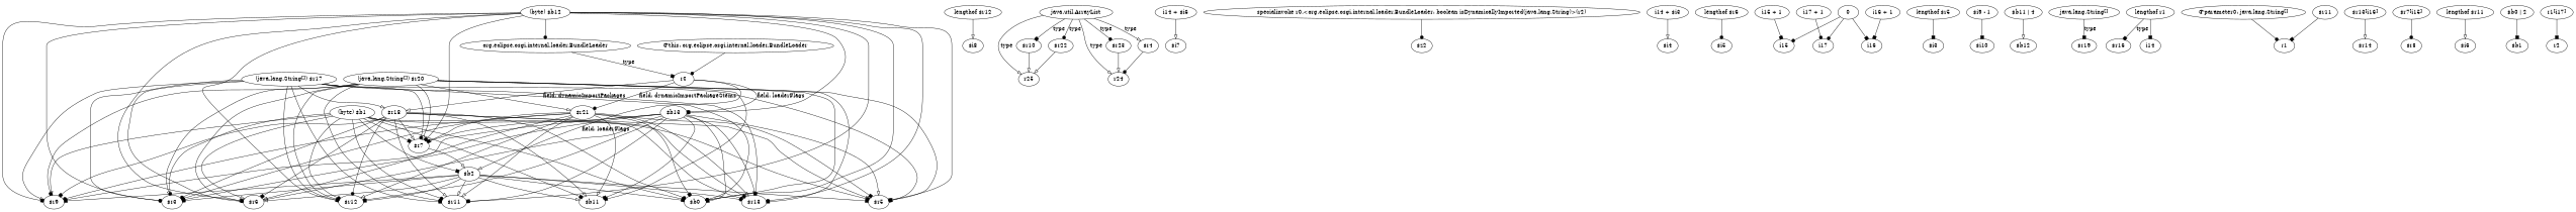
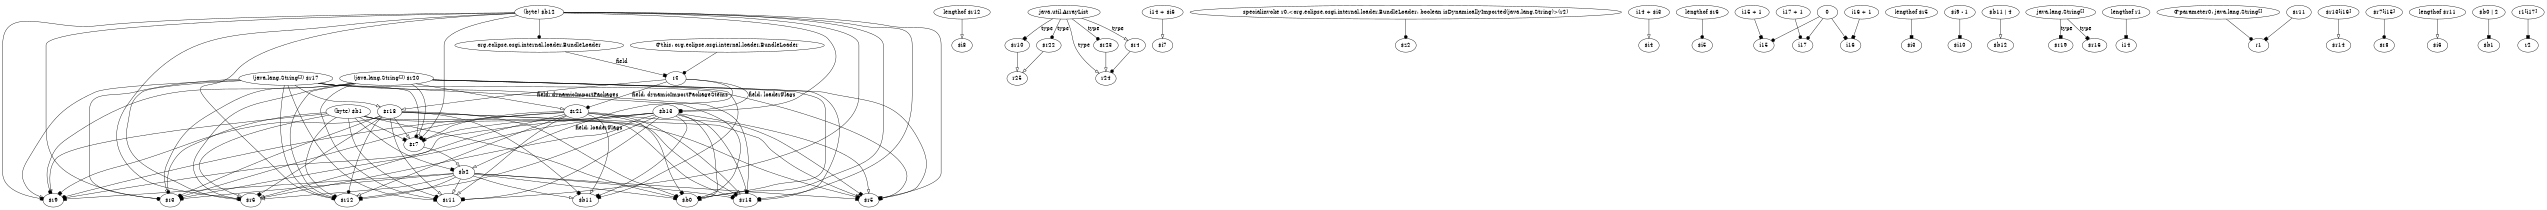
  digraph {
    edge [arrowhead=box]
    n1 [label="$r21"]
    n2 [label="$r9"]
    n3 [label="$r7"]
    n4 [label="$r6"]
    n5 [label="$r3"]
    n6 [label="$r12"]
    n7 [label="$b0"]
    n8 [label="$r11"]
    n9 [label="$b11"]
    n10 [label="$r13"]
    n11 [label="$r5"]
    n12 [label="$b2"]
    n13 [label="(java.lang.String[]) $r20"]
    n14 [label="(byte) $b1"]
    n15 [label="@this: org.eclipse.osgi.internal.loader.BundleLoader"]
    n16 [label=r0]
    n17 [label="$r18"]
    n18 [label="$b13"]
    n19 [label="(byte) $b12"]
    n20 [label="org.eclipse.osgi.internal.loader.BundleLoader"]
    n21 [label="lengthof $r12"]
    n22 [label="$i8"]
    n23 [label="$r22"]
    n24 [label=r25]
    n25 [label="i14 + $i6"]
    n26 [label="$i7"]
    n27 [label="specialinvoke r0.<org.eclipse.osgi.internal.loader.BundleLoader: boolean isDynamicallyImported(java.lang.String)>(r2)"]
    n28 [label="$z2"]
    n29 [label="i14 + $i3"]
    n30 [label="$i4"]
    n31 [label="lengthof $r6"]
    n32 [label="$i5"]
    n33 [label=0]
    n34 [label=i15]
    n35 [label=i16]
    n36 [label=i17]
    n37 [label="i16 + 1"]
    n38 [label="lengthof $r5"]
    n39 [label="$i3"]
    n40 [label="java.util.ArrayList"]
    n41 [label=r24]
    n42 [label="$r23"]
    n43 [label="$r10"]
    n44 [label="$r4"]
    n45 [label="(java.lang.String[]) $r17"]
    n46 [label="$i9 - 1"]
    n47 [label="$i10"]
    n48 [label="$b11 | 4"]
    n49 [label="$b12"]
    n50 [label="i17 + 1"]
    n51 [label="java.lang.String[]"]
    n52 [label="$r19"]
    n53 [label="$r16"]
    n54 [label="lengthof r1"]
    n55 [label=i14]
    n56 [label="@parameter0: java.lang.String[]"]
    n57 [label=r1]
    n58 [label="$r13[i16]"]
    n59 [label="$r14"]
    n60 [label="$r7[i15]"]
    n61 [label="$r8"]
    n62 [label="i15 + 1"]
    n63 [label="lengthof $r11"]
    n64 [label="$i6"]
    n65 [label="$b0 | 2"]
    n66 [label="$b1"]
    n67 [label="$r11"]
    n68 [label="r1[i17]"]
    n69 [label=r2]
    n1 -> n2 [arrowhead=dot]
    n1 -> n3 [arrowhead=onormal]
    n1 -> n4 [arrowhead=onormal]
    n1 -> n5 [arrowhead=dot]
    n1 -> n6 [arrowhead=onormal]
    n1 -> n7
    n1 -> n8 [arrowhead=onormal]
    n1 -> n9 [arrowhead=onormal]
    n1 -> n10 [arrowhead=onormal]
    n1 -> n11
    n3 -> n12 [arrowhead=onormal]
    n12 -> n2
    n12 -> n4 [arrowhead=onormal]
    n12 -> n5
    n12 -> n6
    n12 -> n7
    n12 -> n8 [arrowhead=onormal]
    n12 -> n9 [arrowhead=onormal]
    n12 -> n10 [arrowhead=dot]
    n12 -> n11
    n13 -> n1 [arrowhead=onormal]
    n13 -> n2
    n13 -> n3 [arrowhead=onormal]
    n13 -> n4 [arrowhead=onormal]
    n13 -> n5 [arrowhead=onormal]
    n13 -> n6 [arrowhead=dot]
    n13 -> n7 [arrowhead=dot]
    n13 -> n8
    n13 -> n9
    n13 -> n10
    n13 -> n11 [arrowhead=onormal]
    n14 -> n2 [arrowhead=onormal]
    n14 -> n3
    n14 -> n4 [arrowhead=onormal]
    n14 -> n5 [arrowhead=dot]
    n14 -> n6 [arrowhead=dot]
    n14 -> n7
    n14 -> n8 [arrowhead=dot]
-   n14 -> n9
    n14 -> n10 [arrowhead=dot]
    n14 -> n11
    n14 -> n12
    n15 -> n16 [arrowhead=dot]
    n16 -> n1 [arrowhead=dot label="field: dynamicImportPackageStems"]
    n16 -> n12 [arrowhead=onormal label="field: loaderFlags"]
    n16 -> n17 [arrowhead=onormal label="field: dynamicImportPackages"]
    n16 -> n18 [arrowhead=dot label="field: loaderFlags"]
    n17 -> n2
    n17 -> n3 [arrowhead=onormal]
    n17 -> n4
    n17 -> n5 [arrowhead=dot]
    n17 -> n6 [arrowhead=dot]
    n17 -> n7 [arrowhead=dot]
    n17 -> n8 [arrowhead=onormal]
-   n17 -> n9 [arrowhead=onormal]
+   n17 -> n9
    n17 -> n10
    n17 -> n11 [arrowhead=onormal]
    n18 -> n2 [arrowhead=dot]
    n18 -> n3
    n18 -> n4 [arrowhead=onormal]
    n18 -> n5
    n18 -> n6 [arrowhead=dot]
    n18 -> n7
    n18 -> n8 [arrowhead=dot]
    n18 -> n9
    n18 -> n10 [arrowhead=onormal]
    n18 -> n11 [arrowhead=onormal]
    n19 -> n2
    n19 -> n3
    n19 -> n4
    n19 -> n5 [arrowhead=dot]
    n19 -> n6
    n19 -> n7 [arrowhead=dot]
    n19 -> n8
    n19 -> n10 [arrowhead=dot]
    n19 -> n11
    n19 -> n18
    n19 -> n20 [arrowhead=dot]
-   n20 -> n16 [label=type]
+   n20 -> n16 [label=field]
    n21 -> n22 [arrowhead=onormal]
    n23 -> n24 [arrowhead=onormal]
    n25 -> n26 [arrowhead=onormal]
    n27 -> n28 [arrowhead=dot]
    n29 -> n30 [arrowhead=onormal]
    n31 -> n32 [arrowhead=dot]
    n33 -> n34 [arrowhead=dot]
    n33 -> n35
    n33 -> n36 [arrowhead=dot]
    n37 -> n35
    n38 -> n39
    n40 -> n23 [arrowhead=dot label=type]
-   n40 -> n24 [arrowhead=onormal label=type]
    n40 -> n41 [arrowhead=onormal label=type]
    n40 -> n42 [arrowhead=dot label=type]
    n40 -> n43 [label=type]
    n40 -> n44 [arrowhead=onormal label=type]
    n42 -> n41 [arrowhead=onormal]
    n43 -> n24 [arrowhead=onormal]
    n44 -> n41 [arrowhead=dot]
    n45 -> n2 [arrowhead=onormal]
    n45 -> n3 [arrowhead=dot]
    n45 -> n4 [arrowhead=dot]
    n45 -> n5 [arrowhead=dot]
    n45 -> n6 [arrowhead=dot]
    n45 -> n7 [arrowhead=dot]
    n45 -> n8
    n45 -> n10
    n45 -> n11
    n45 -> n17 [arrowhead=onormal]
    n46 -> n47
    n48 -> n49 [arrowhead=onormal]
    n50 -> n36 [arrowhead=dot]
    n51 -> n52 [label=type]
-   n54 -> n53 [label=type]
+   n51 -> n53 [label=type]
    n54 -> n55
    n56 -> n57 [arrowhead=dot]
    n58 -> n59 [arrowhead=onormal]
    n60 -> n61 [arrowhead=dot]
    n62 -> n34
    n63 -> n64 [arrowhead=onormal]
    n65 -> n66
    n67 -> n57
    n68 -> n69
  }
